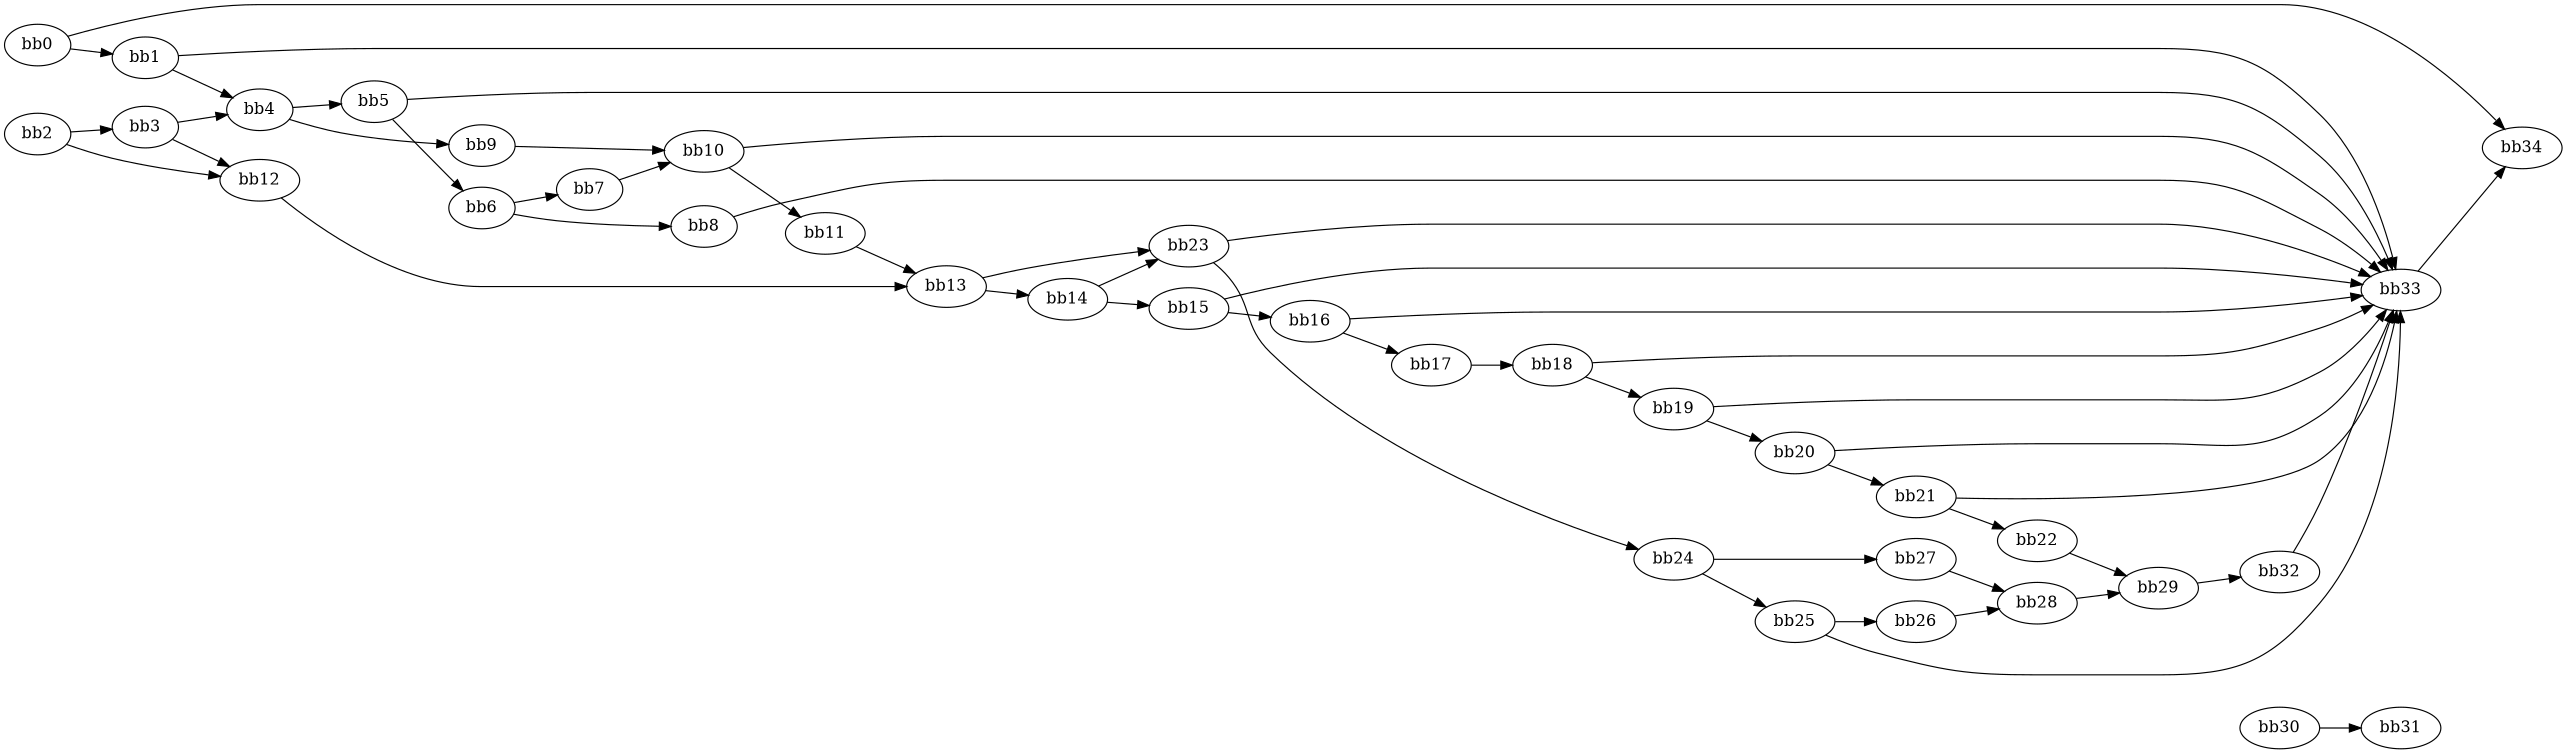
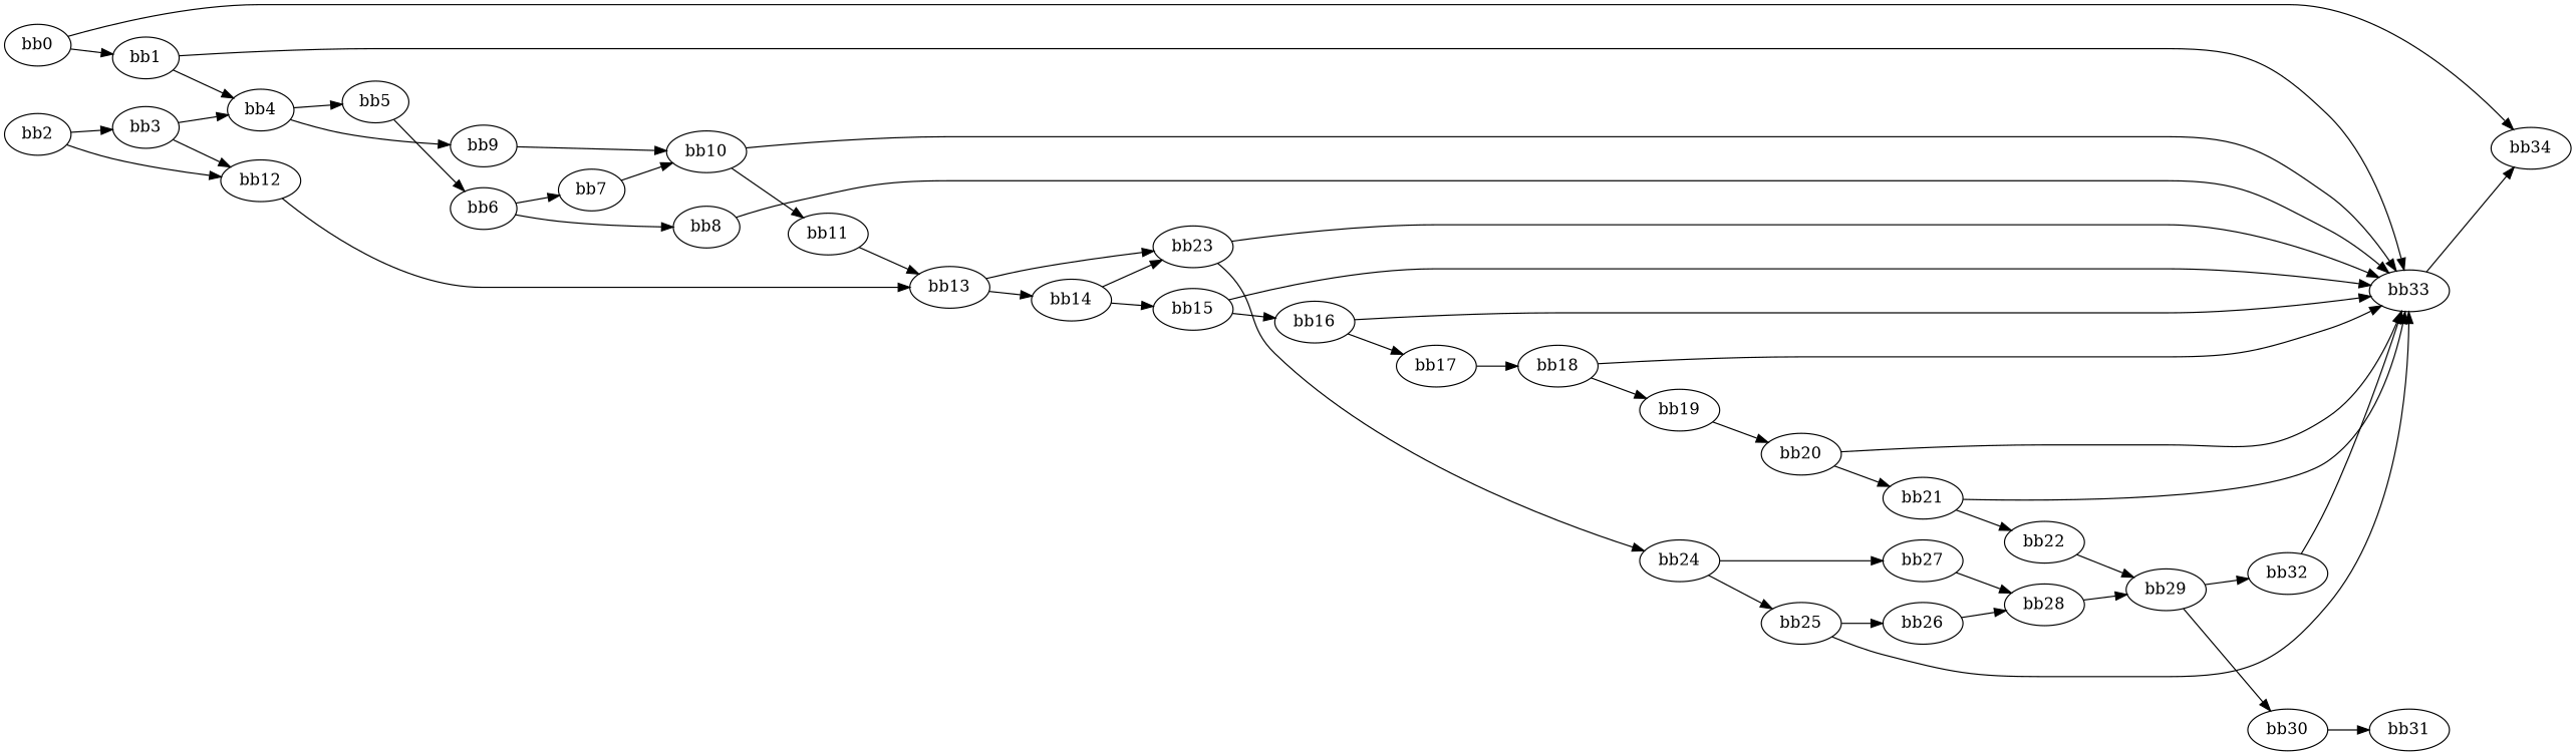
  digraph {
    rankdir=LR
    n1 [label="bb0\l"]
    n2 [label="bb1\l"]
    n3 [label="bb34\l"]
    n4 [label="bb33\l"]
    n5 [label="bb4\l"]
    n6 [label="bb2\l"]
    n7 [label="bb3\l"]
    n8 [label="bb12\l"]
    n9 [label="bb13\l"]
    n10 [label="bb5\l"]
    n11 [label="bb9\l"]
    n12 [label="bb6\l"]
    n13 [label="bb10\l"]
    n14 [label="bb7\l"]
    n15 [label="bb8\l"]
    n16 [label="bb11\l"]
    n17 [label="bb14\l"]
    n18 [label="bb23\l"]
    n19 [label="bb15\l"]
    n20 [label="bb24\l"]
    n21 [label="bb16\l"]
    n22 [label="bb17\l"]
    n23 [label="bb18\l"]
    n24 [label="bb19\l"]
    n25 [label="bb20\l"]
    n26 [label="bb21\l"]
    n27 [label="bb22\l"]
    n28 [label="bb29\l"]
    n29 [label="bb30\l"]
    n30 [label="bb32\l"]
    n31 [label="bb25\l"]
    n32 [label="bb27\l"]
    n33 [label="bb26\l"]
    n34 [label="bb28\l"]
    n35 [label="bb31\l"]
    n1 -> n2
    n1 -> n3
    n2 -> n4
    n2 -> n5
    n4 -> n3
    n5 -> n10
    n5 -> n11
    n6 -> n7
    n6 -> n8
    n7 -> n5
    n7 -> n8
    n8 -> n9
    n9 -> n17
    n9 -> n18
-   n10 -> n4
    n10 -> n12
    n11 -> n13
    n12 -> n14
    n12 -> n15
    n13 -> n4
    n13 -> n16
    n14 -> n13
    n15 -> n4
    n16 -> n9
    n17 -> n18
    n17 -> n19
    n18 -> n4
    n18 -> n20
    n19 -> n4
    n19 -> n21
    n20 -> n31
    n20 -> n32
    n21 -> n4
    n21 -> n22
    n22 -> n23
    n23 -> n4
    n23 -> n24
-   n24 -> n4
    n24 -> n25
    n25 -> n4
    n25 -> n26
    n26 -> n4
    n26 -> n27
    n27 -> n28
+   n28 -> n29
    n28 -> n30
    n29 -> n35
    n30 -> n4
    n31 -> n4
    n31 -> n33
    n32 -> n34
    n33 -> n34
    n34 -> n28
  }
